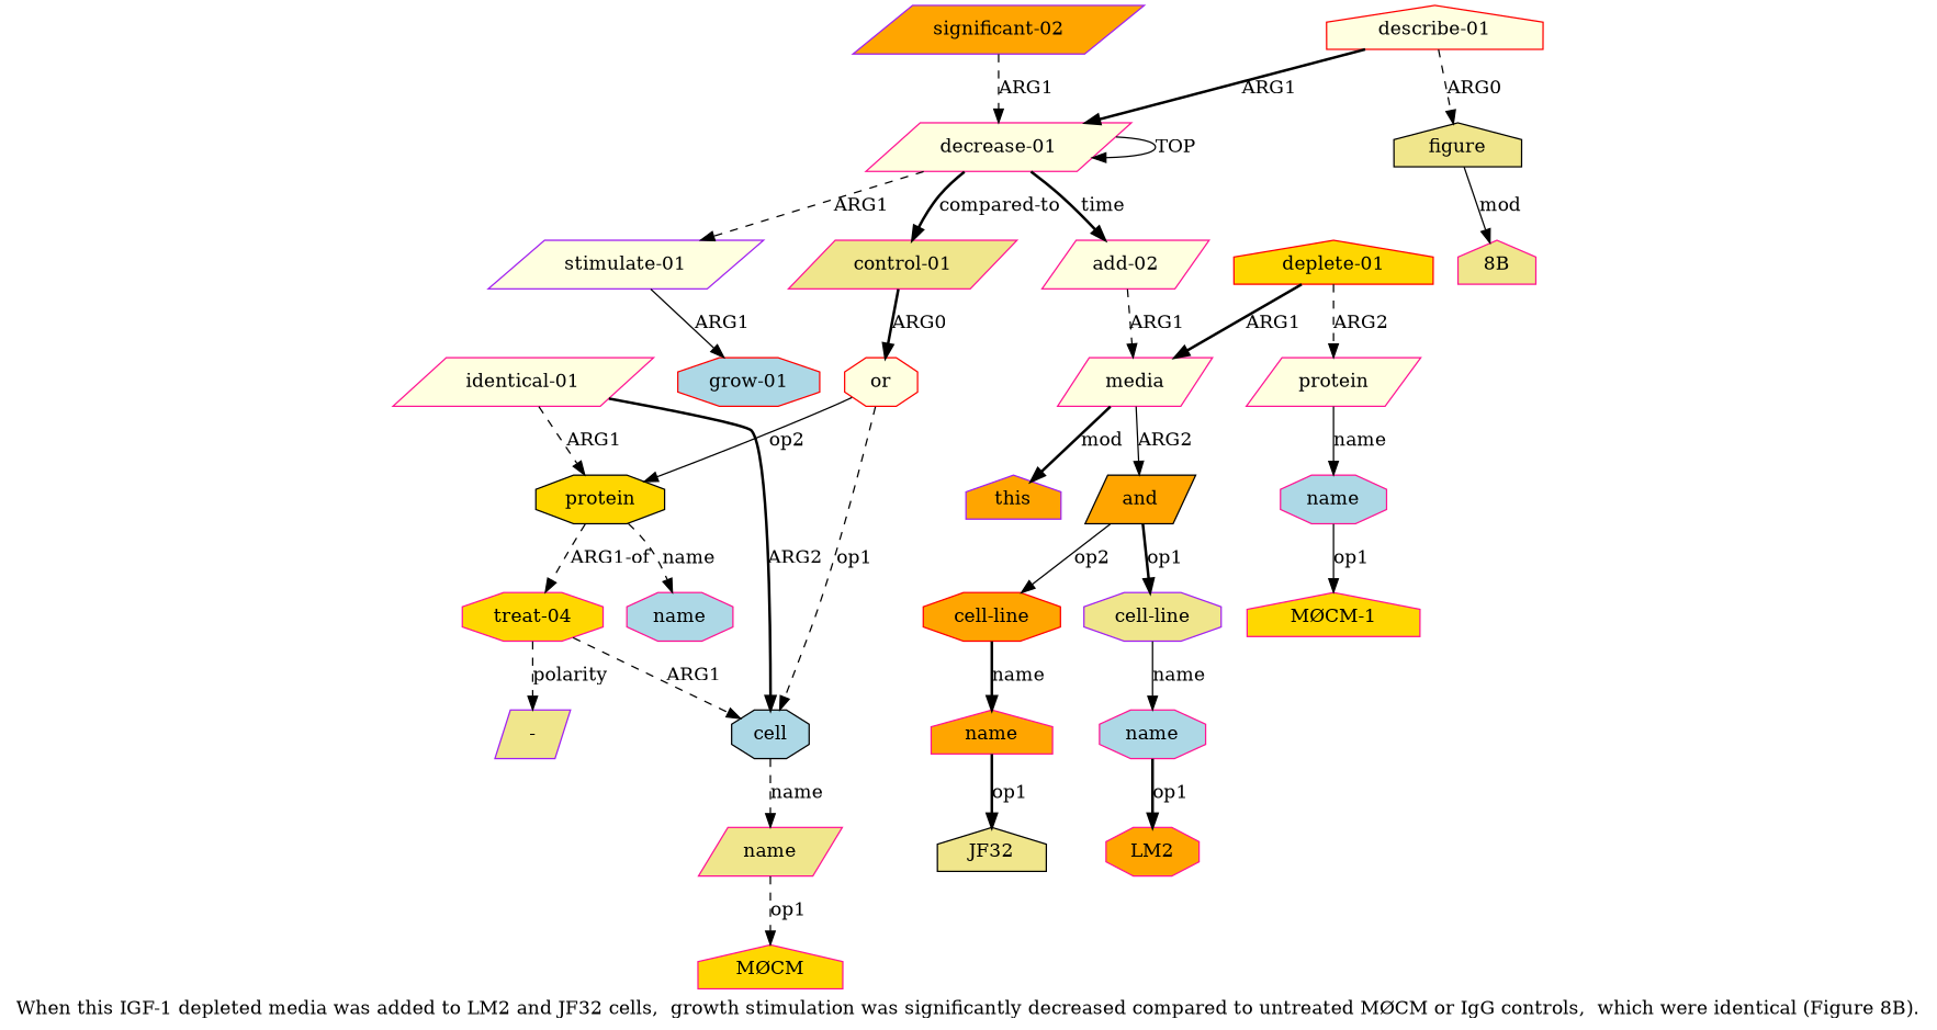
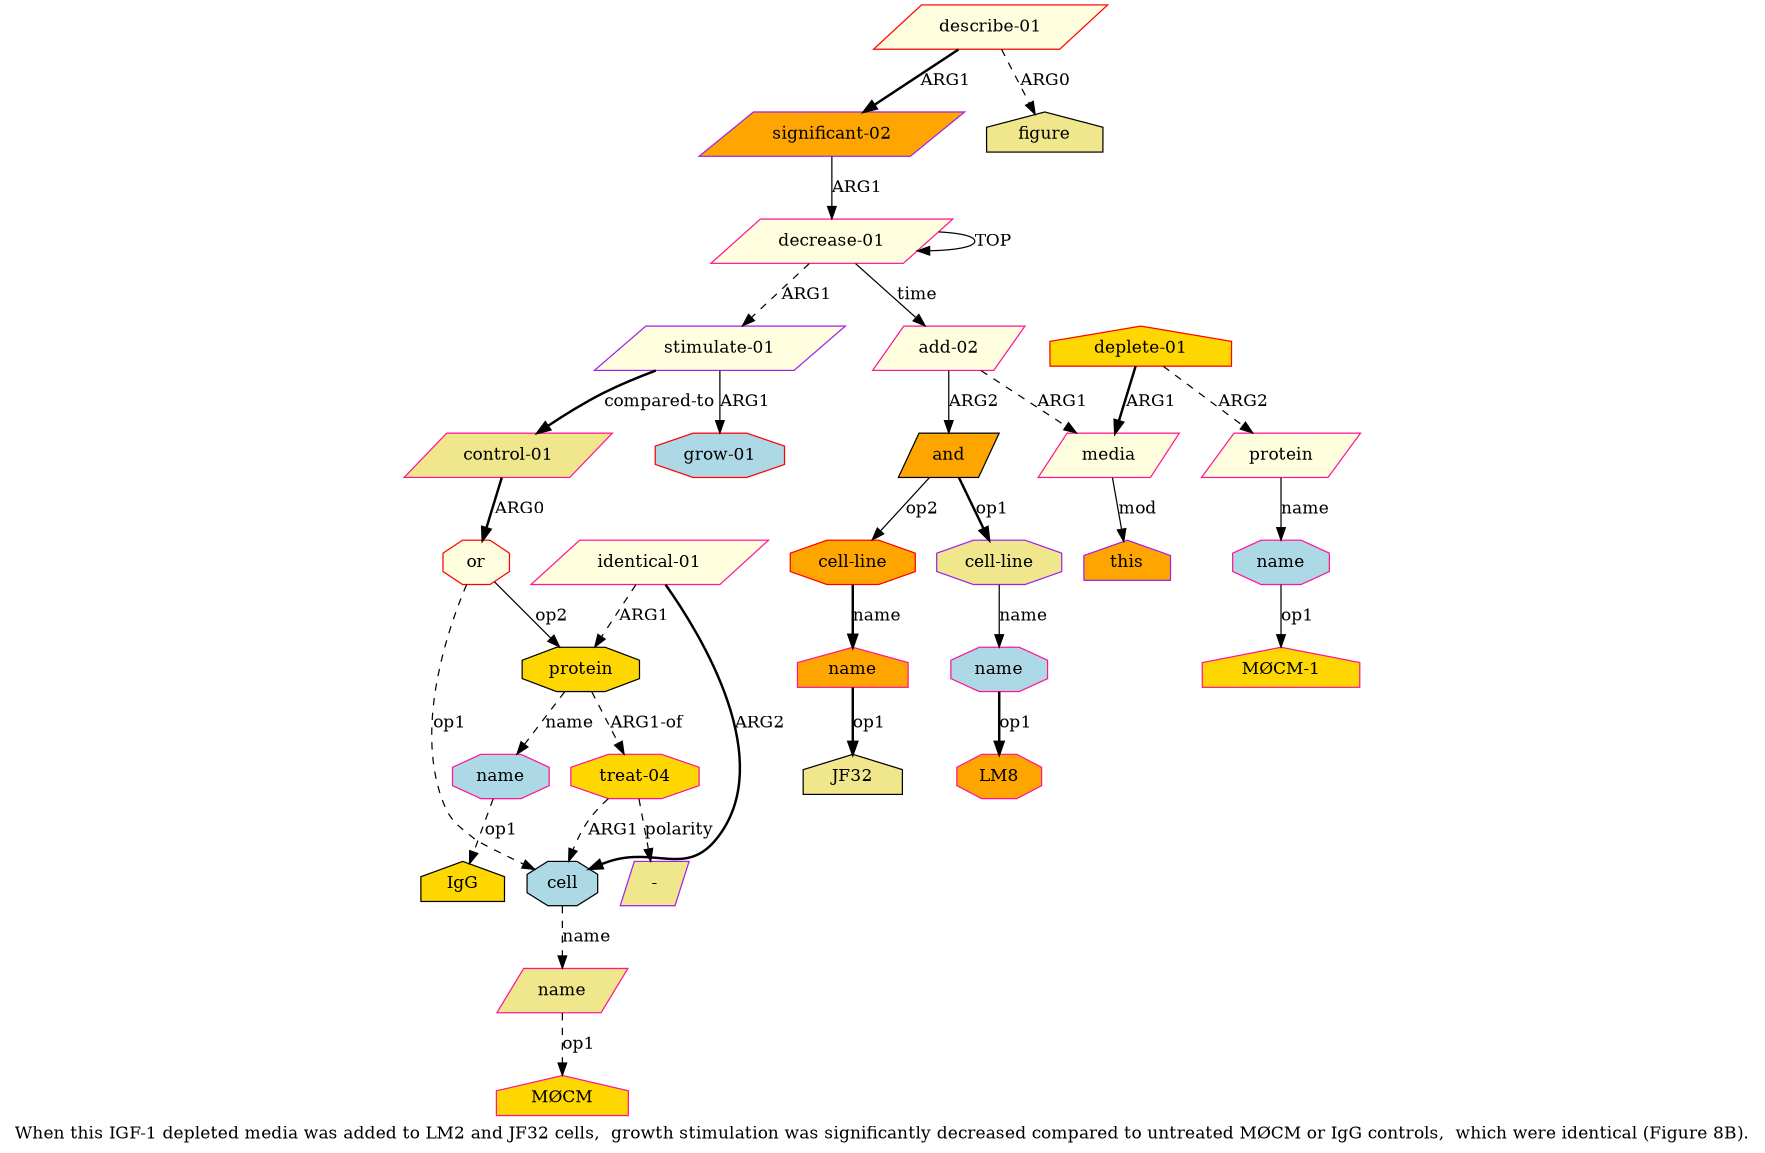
  digraph {
    label="When this IGF-1 depleted media was added to LM2 and JF32 cells,  growth stimulation was significantly decreased compared to untreated MØCM or IgG controls,  which were identical (Figure 8B)."
    node [color=deeppink fillcolor=lightyellow gold_ind=-1 gold_label=name shape=parallelogram style=filled test_ind=-1 test_label=name]
    edge [color=black gold_label=ARG1 style=dashed test_label=ARG1]
    n1 [color=black fillcolor=gold gold_ind=20 gold_label=protein label=protein shape=octagon test_ind=20 test_label=protein]
    n2 [fillcolor=lightblue gold_ind=21 label=name shape=octagon test_ind=21]
    n3 [fillcolor=gold gold_ind=19 gold_label="treat-04" label="treat-04" shape=octagon test_ind=19 test_label="treat-04"]
+   n4 [color=black fillcolor=gold gold_label=IgG label=IgG shape=house test_label=IgG]
    n5 [color=black fillcolor=lightblue gold_ind=17 gold_label=cell label=cell shape=octagon test_ind=17 test_label=cell]
    n6 [color=purple fillcolor=khaki gold_label="-" label="-" test_label="-"]
    n7 [fillcolor=khaki gold_ind=18 label=name test_ind=18]
    n8 [gold_ind=22 gold_label="identical-01" label="identical-01" test_ind=22 test_label="identical-01"]
    n9 [fillcolor=gold gold_label="MØCM" label="MØCM" shape=house test_label="MØCM"]
-   n10 [color=red gold_ind=23 gold_label="describe-01" label="describe-01" shape=house test_ind=23 test_label="describe-01"]
+   n10 [color=red gold_ind=23 gold_label="describe-01" label="describe-01" test_ind=23 test_label="describe-01"]
    n11 [color=black fillcolor=khaki gold_ind=24 gold_label=figure label=figure shape=house test_ind=24 test_label=figure]
    n12 [gold_ind=0 gold_label="decrease-01" label="decrease-01" test_ind=0 test_label="decrease-01"]
-   n13 [fillcolor=khaki gold_label="8B" label="8B" shape=house test_label="8B"]
    n14 [fillcolor=khaki gold_ind=15 gold_label="control-01" label="control-01" test_ind=15 test_label="control-01"]
    n15 [color=purple gold_ind=1 gold_label="stimulate-01" label="stimulate-01" test_ind=1 test_label="stimulate-01"]
    n16 [gold_ind=4 gold_label="add-02" label="add-02" test_ind=4 test_label="add-02"]
    n17 [color=red gold_ind=16 gold_label=or label=or shape=octagon test_ind=16 test_label=or]
    n18 [color=red fillcolor=lightblue gold_ind=2 gold_label="grow-01" label="grow-01" shape=octagon test_ind=2 test_label="grow-01"]
    n19 [color=black fillcolor=orange gold_ind=10 gold_label=and label=and test_ind=10 test_label=and]
    n20 [gold_ind=5 gold_label=media label=media test_ind=5 test_label=media]
-   n21 [fillcolor=orange gold_label=LM2 label=LM2 shape=octagon test_label=LM2]
+   n21 [fillcolor=orange gold_label=LM2 label=LM8 shape=octagon test_label=LM2]
    n22 [fillcolor=gold gold_label="IGF-1" label="MØCM-1" shape=house test_label="IGF-1"]
    n23 [fillcolor=orange gold_ind=14 label=name shape=house test_ind=14]
    n24 [color=black fillcolor=khaki gold_label=JF32 label=JF32 shape=house test_label=JF32]
    n25 [color=purple fillcolor=khaki gold_ind=11 gold_label="cell-line" label="cell-line" shape=octagon test_ind=11 test_label="cell-line"]
    n26 [fillcolor=lightblue gold_ind=12 label=name shape=octagon test_ind=12]
    n27 [color=red fillcolor=orange gold_ind=13 gold_label="cell-line" label="cell-line" shape=octagon test_ind=13 test_label="cell-line"]
    n28 [color=purple fillcolor=orange gold_ind=9 gold_label=this label=this shape=house test_ind=9 test_label=this]
    n29 [color=purple fillcolor=orange gold_ind=3 gold_label="significant-02" label="significant-02" test_ind=3 test_label="significant-02"]
    n30 [gold_ind=7 gold_label=protein label=protein test_ind=7 test_label=protein]
    n31 [fillcolor=lightblue gold_ind=8 label=name shape=octagon test_ind=8]
    n32 [color=red fillcolor=gold gold_ind=6 gold_label="deplete-01" label="deplete-01" shape=house test_ind=6 test_label="deplete-01"]
    n1 -> n2 [gold_label=name label=name test_label=name]
    n1 -> n3 [gold_label="ARG1-of" label="ARG1-of" test_label="ARG1-of"]
+   n2 -> n4 [gold_label=op1 label=op1 test_label=op1]
    n3 -> n5 [label=ARG1]
    n3 -> n6 [gold_label=polarity label=polarity test_label=polarity]
    n5 -> n7 [gold_label=name label=name test_label=name]
    n7 -> n9 [gold_label=op1 label=op1 test_label=op1]
    n8 -> n1 [label=ARG1]
    n8 -> n5 [gold_label=ARG2 label=ARG2 style=bold test_label=ARG2]
    n10 -> n11 [gold_label=ARG0 label=ARG0 test_label=ARG0]
-   n10 -> n12 [label=ARG1 style=bold]
-   n11 -> n13 [gold_label=mod label=mod style=solid test_label=mod]
+   n10 -> n29 [label=ARG1 style=bold]
    n12 -> n12 [gold_label=TOP label=TOP style=solid test_label=TOP]
-   n12 -> n14 [gold_label="compared-to" label="compared-to" style=bold test_label="compared-to"]
+   n15 -> n14 [gold_label="compared-to" label="compared-to" style=bold test_label="compared-to"]
    n12 -> n15 [label=ARG1]
-   n12 -> n16 [gold_label=time label=time style=bold test_label=time]
+   n12 -> n16 [gold_label=time label=time style=solid test_label=time]
    n14 -> n17 [gold_label=ARG0 label=ARG0 style=bold test_label=ARG0]
    n15 -> n18 [label=ARG1 style=solid]
-   n20 -> n19 [gold_label=ARG2 label=ARG2 style=solid test_label=ARG2]
+   n16 -> n19 [gold_label=ARG2 label=ARG2 style=solid test_label=ARG2]
    n16 -> n20 [label=ARG1]
    n17 -> n1 [gold_label=op2 label=op2 style=solid test_label=op2]
    n17 -> n5 [gold_label=op1 label=op1 test_label=op1]
    n19 -> n25 [gold_label=op1 label=op1 style=bold test_label=op1]
    n19 -> n27 [gold_label=op2 label=op2 style=solid test_label=op2]
-   n20 -> n28 [gold_label=mod label=mod style=bold test_label=mod]
+   n20 -> n28 [gold_label=mod label=mod style=solid test_label=mod]
    n23 -> n24 [gold_label=op1 label=op1 style=bold test_label=op1]
    n25 -> n26 [gold_label=name label=name style=solid test_label=name]
    n26 -> n21 [gold_label=op1 label=op1 style=bold test_label=op1]
    n27 -> n23 [gold_label=name label=name style=bold test_label=name]
-   n29 -> n12 [label=ARG1]
+   n29 -> n12 [label=ARG1 style=solid]
    n30 -> n31 [gold_label=name label=name style=solid test_label=name]
    n31 -> n22 [gold_label=op1 label=op1 style=solid test_label=op1]
    n32 -> n20 [label=ARG1 style=bold]
    n32 -> n30 [gold_label=ARG2 label=ARG2 test_label=ARG2]
  }
